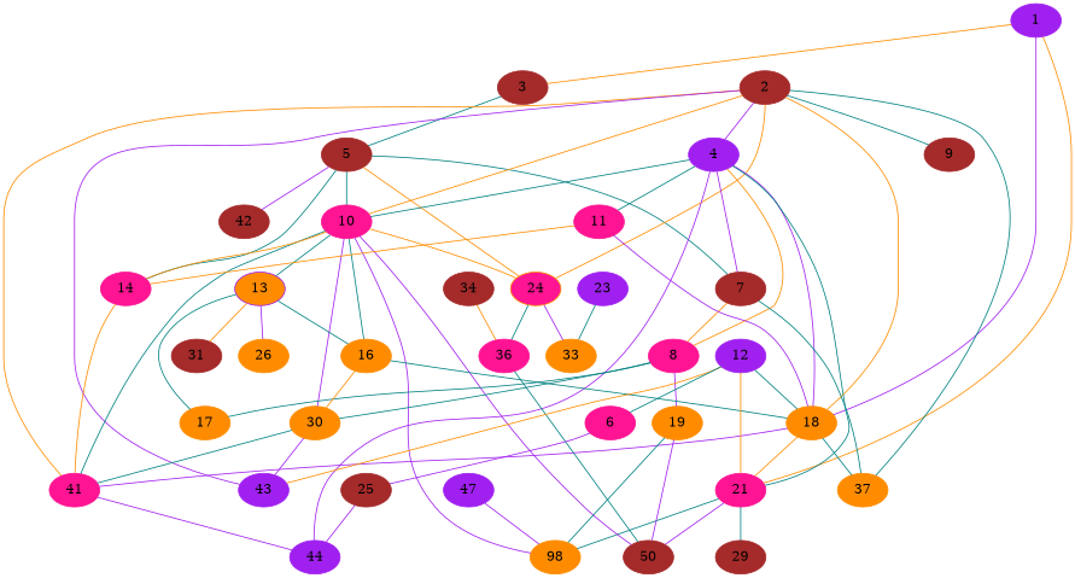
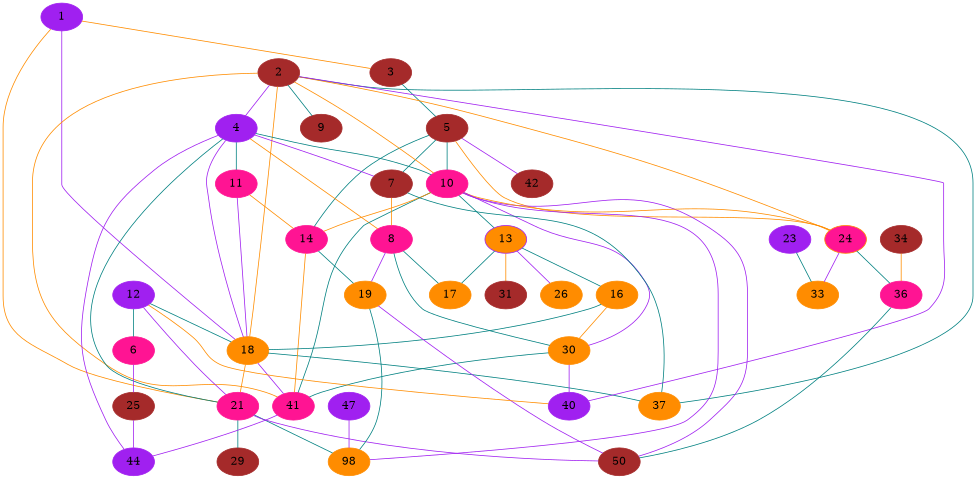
  graph {
    node [color=brown style=filled]
    edge [color=teal weight=1.0]
    1 [color=purple]
    3
    18 [color=darkorange]
    21 [color=deeppink]
    5
    37 [color=darkorange]
    41 [color=deeppink]
    n8 [color=darkorange label=98]
    50
    29
    2
    4 [color=purple]
    9
    10 [color=deeppink]
    24 [color=darkorange fillcolor=deeppink]
-   43 [color=purple]
+   43 [color=purple label=40]
    7
    8 [color=deeppink]
    11 [color=deeppink]
    44 [color=purple]
    14 [color=deeppink]
    30 [color=darkorange]
    13 [color=purple fillcolor=darkorange]
    16 [color=darkorange]
    33 [color=darkorange]
    36 [color=deeppink]
    42
    6 [color=deeppink]
    25
    17 [color=darkorange]
    19 [color=darkorange]
    26 [color=darkorange]
    31
    12 [color=purple]
    23 [color=purple]
    34
    47 [color=purple]
    1 -- 3 [color=darkorange]
    1 -- 18 [color=purple]
    1 -- 21 [color=darkorange]
    3 -- 5
    18 -- 21 [color=darkorange]
    18 -- 37
    18 -- 41 [color=purple]
    21 -- n8 [weight=2.0]
    21 -- 50 [color=purple]
    21 -- 29
    5 -- 10 [weight=2.0]
    5 -- 24 [color=darkorange]
    5 -- 7
    5 -- 14
    5 -- 42 [color=purple]
    41 -- 44 [color=purple]
    2 -- 18 [color=darkorange weight=3.0]
    2 -- 37
    2 -- 41 [color=darkorange]
    2 -- 4 [color=purple weight=2.0]
    2 -- 9
    2 -- 10 [color=darkorange]
    2 -- 24 [color=darkorange]
    2 -- 43 [color=purple]
    4 -- 18 [color=purple weight=2.0]
    4 -- 21
    4 -- 10
    4 -- 7 [color=purple]
    4 -- 8 [color=darkorange]
    4 -- 11
    4 -- 44 [color=purple]
    10 -- 41
    10 -- n8 [color=purple]
    10 -- 50 [color=purple]
    10 -- 24 [color=darkorange]
    10 -- 14 [color=darkorange weight=3.0]
    10 -- 30 [color=purple weight=2.0]
    10 -- 13
-   10 -- 16
    24 -- 33 [color=purple]
    24 -- 36
    7 -- 37
    7 -- 8 [color=darkorange weight=2.0]
    8 -- 30 [weight=2.0]
    8 -- 17
    8 -- 19 [color=purple weight=3.0]
    11 -- 18 [color=purple]
    11 -- 14 [color=darkorange]
    14 -- 41 [color=darkorange weight=3.0]
+   14 -- 19
    30 -- 41
    30 -- 43 [color=purple]
    13 -- 16
    13 -- 17
    13 -- 26 [color=purple]
    13 -- 31 [color=darkorange]
    16 -- 18
    16 -- 30 [color=darkorange]
    36 -- 50
    6 -- 25 [color=purple]
    25 -- 44 [color=purple]
    19 -- n8
    19 -- 50 [color=purple]
    12 -- 18 [weight=2.0]
-   12 -- 21 [color=darkorange]
+   12 -- 21 [color=purple]
    12 -- 43 [color=darkorange]
    12 -- 6
    23 -- 33
    34 -- 36 [color=darkorange]
    47 -- n8 [color=purple]
  }
